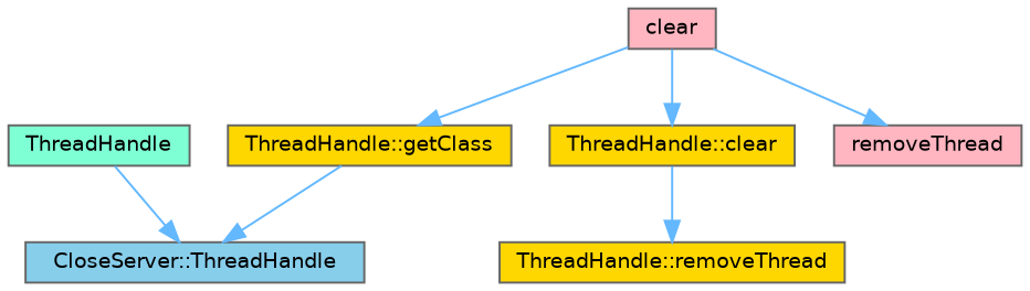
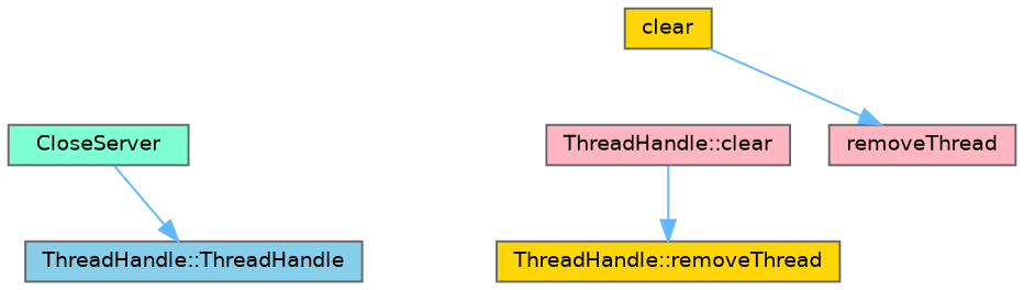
  digraph {
    rankdir=TB
    node [color=grey40 fillcolor=gold fontname=Helvetica fontsize=10 shape=box style=filled]
    edge [color=steelblue1 fontname=Helvetica fontsize=10 labelfontname=Helvetica labelfontsize=10 style=solid]
-   n1 [color=gray40 fillcolor=aquamarine fontcolor=black height=0.2 label=ThreadHandle width=0.4]
-   n2 [fillcolor=skyblue height=0.2 label="CloseServer::ThreadHandle" width=0.4]
-   n3 [fillcolor=lightpink height=0.2 label=clear width=0.4]
-   n4 [height=0.2 label="ThreadHandle::clear" width=0.4]
-   n5 [height=0.2 label="ThreadHandle::getClass" width=0.4]
+   n1 [color=gray40 fillcolor=aquamarine fontcolor=black height=0.2 label=CloseServer width=0.4]
+   n2 [fillcolor=skyblue height=0.2 label="ThreadHandle::ThreadHandle" width=0.4]
+   n3 [height=0.2 label=clear width=0.4]
+   n4 [fillcolor=lightpink height=0.2 label="ThreadHandle::clear" width=0.4]
    n6 [fillcolor=lightpink height=0.2 label=removeThread width=0.4]
    n7 [height=0.2 label="ThreadHandle::removeThread" width=0.4]
    n1 -> n2
-   n3 -> n4
-   n3 -> n5
    n3 -> n6
    n4 -> n7
-   n5 -> n2
  }
